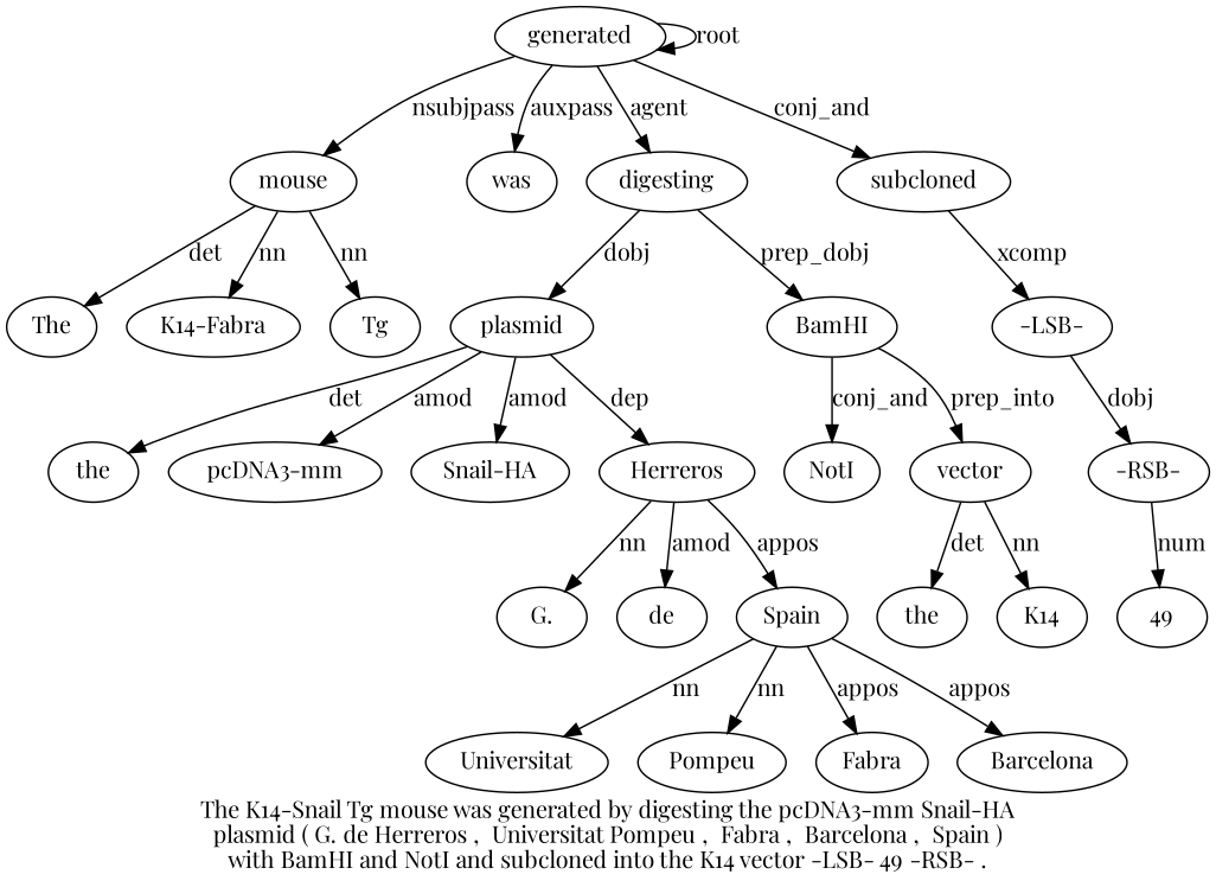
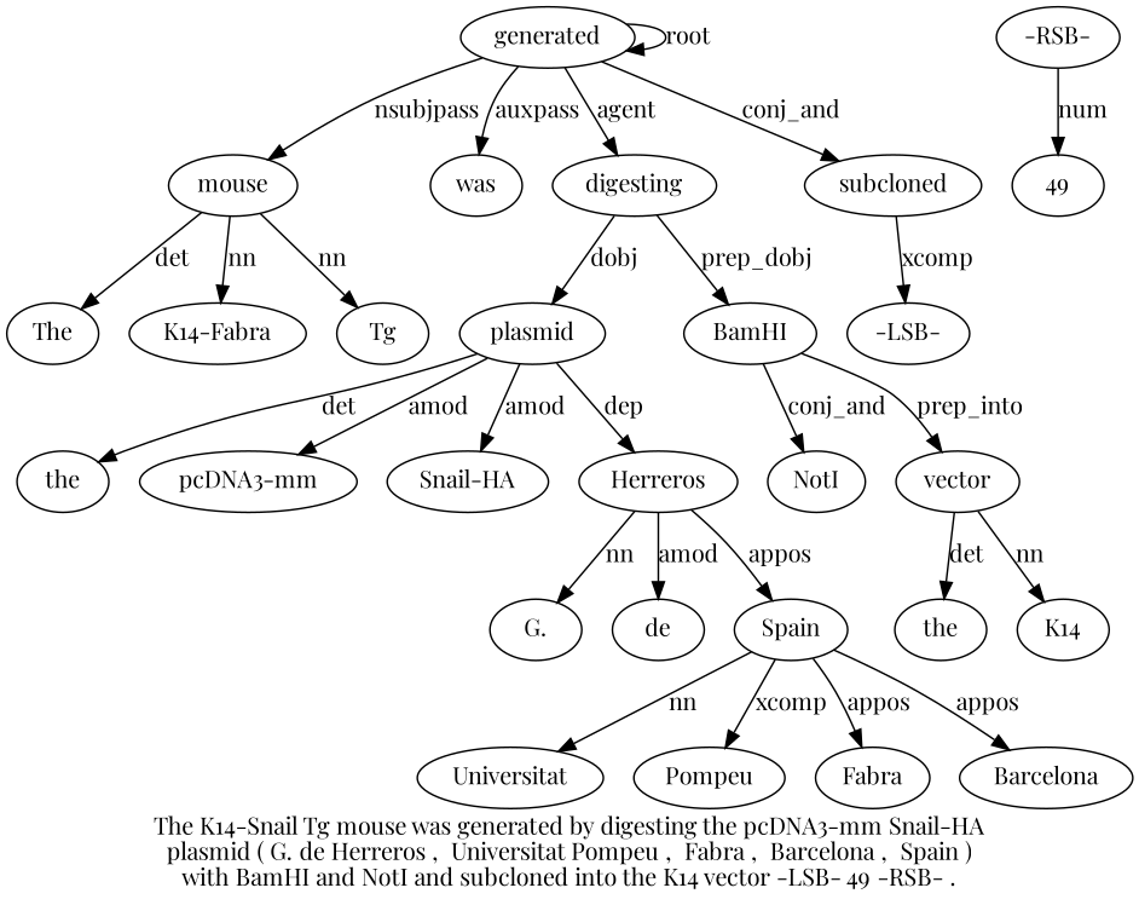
  digraph {
    fontname="Playfair Display"
    label="The K14-Snail Tg mouse was generated by digesting the pcDNA3-mm Snail-HA\nplasmid ( G. de Herreros ,  Universitat Pompeu ,  Fabra ,  Barcelona ,  Spain )\nwith BamHI and NotI and subcloned into the K14 vector -LSB- 49 -RSB- ."
    node [fillcolor=white fontname="Playfair Display" style=filled]
    edge [fontname="Playfair Display"]
    n1 [label=mouse]
    n2 [label=The]
    n3 [label="K14-Fabra"]
    n4 [label=Tg]
    n5 [label=generated]
    n6 [label=was]
    n7 [label=digesting]
    n8 [label=subcloned]
    n9 [label=plasmid]
    n10 [label=BamHI]
    n11 [label="-LSB-"]
    n12 [label=the]
    n13 [label="pcDNA3-mm"]
    n14 [label="Snail-HA"]
    n15 [label=Herreros]
    n16 [label=NotI]
    n17 [label=vector]
    n18 [label="G."]
    n19 [label=de]
    n20 [label=Spain]
    n21 [label=Universitat]
    n22 [label=Pompeu]
    n23 [label=Fabra]
    n24 [label=Barcelona]
    n25 [label=the]
    n26 [label=K14]
    n27 [label="-RSB-"]
    n28 [label=49]
    n1 -> n2 [label=det]
    n1 -> n3 [label=nn]
    n1 -> n4 [label=nn]
    n5 -> n1 [label=nsubjpass]
    n5 -> n5 [label=root]
    n5 -> n6 [label=auxpass]
    n5 -> n7 [label=agent]
    n5 -> n8 [label=conj_and]
    n7 -> n9 [label=dobj]
    n7 -> n10 [label=prep_dobj]
    n8 -> n11 [label=xcomp]
    n9 -> n12 [label=det]
    n9 -> n13 [label=amod]
    n9 -> n14 [label=amod]
    n9 -> n15 [label=dep]
    n10 -> n16 [label=conj_and]
    n10 -> n17 [label=prep_into]
-   n11 -> n27 [label=dobj]
    n15 -> n18 [label=nn]
    n15 -> n19 [label=amod]
    n15 -> n20 [label=appos]
    n17 -> n25 [label=det]
    n17 -> n26 [label=nn]
    n20 -> n21 [label=nn]
-   n20 -> n22 [label=nn]
+   n20 -> n22 [label=xcomp]
    n20 -> n23 [label=appos]
    n20 -> n24 [label=appos]
    n27 -> n28 [label=num]
  }
